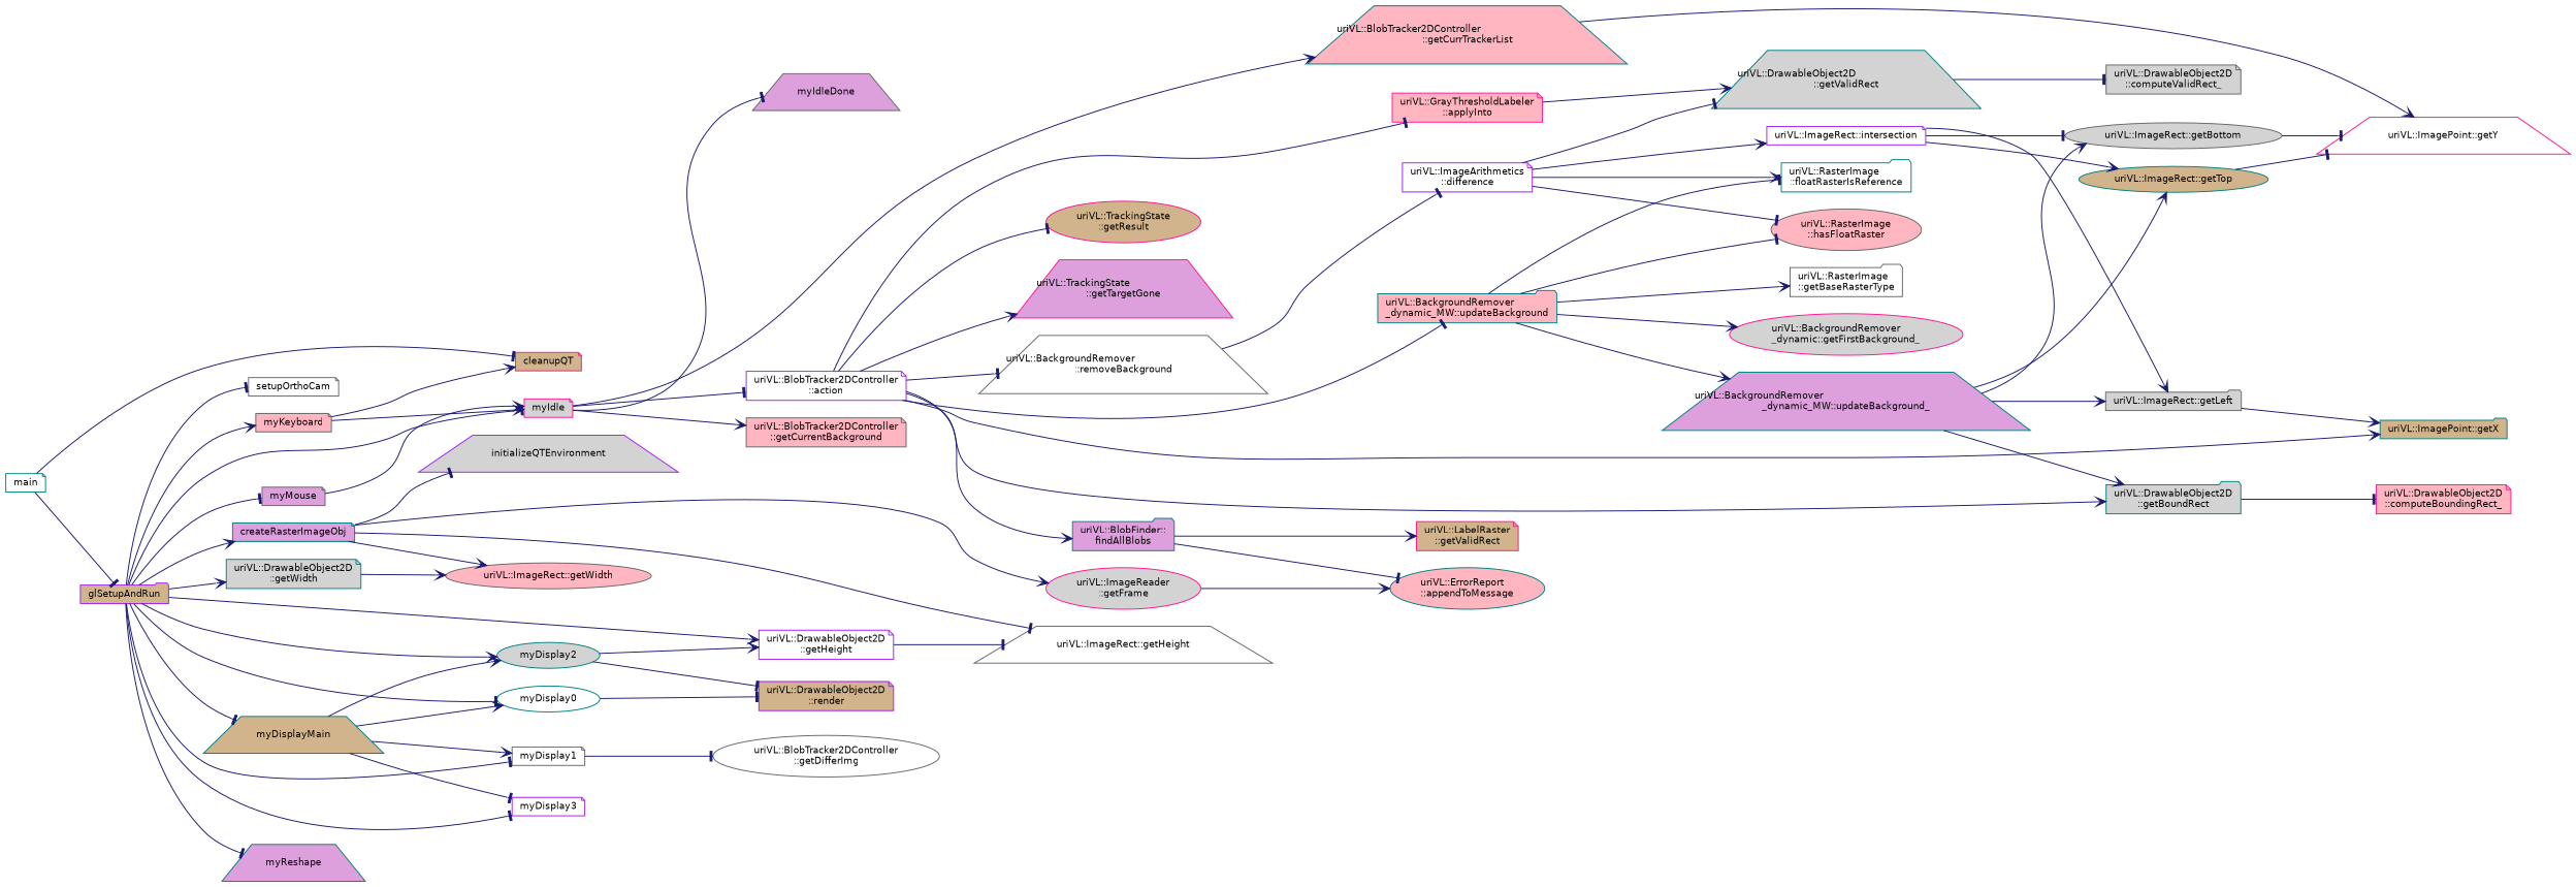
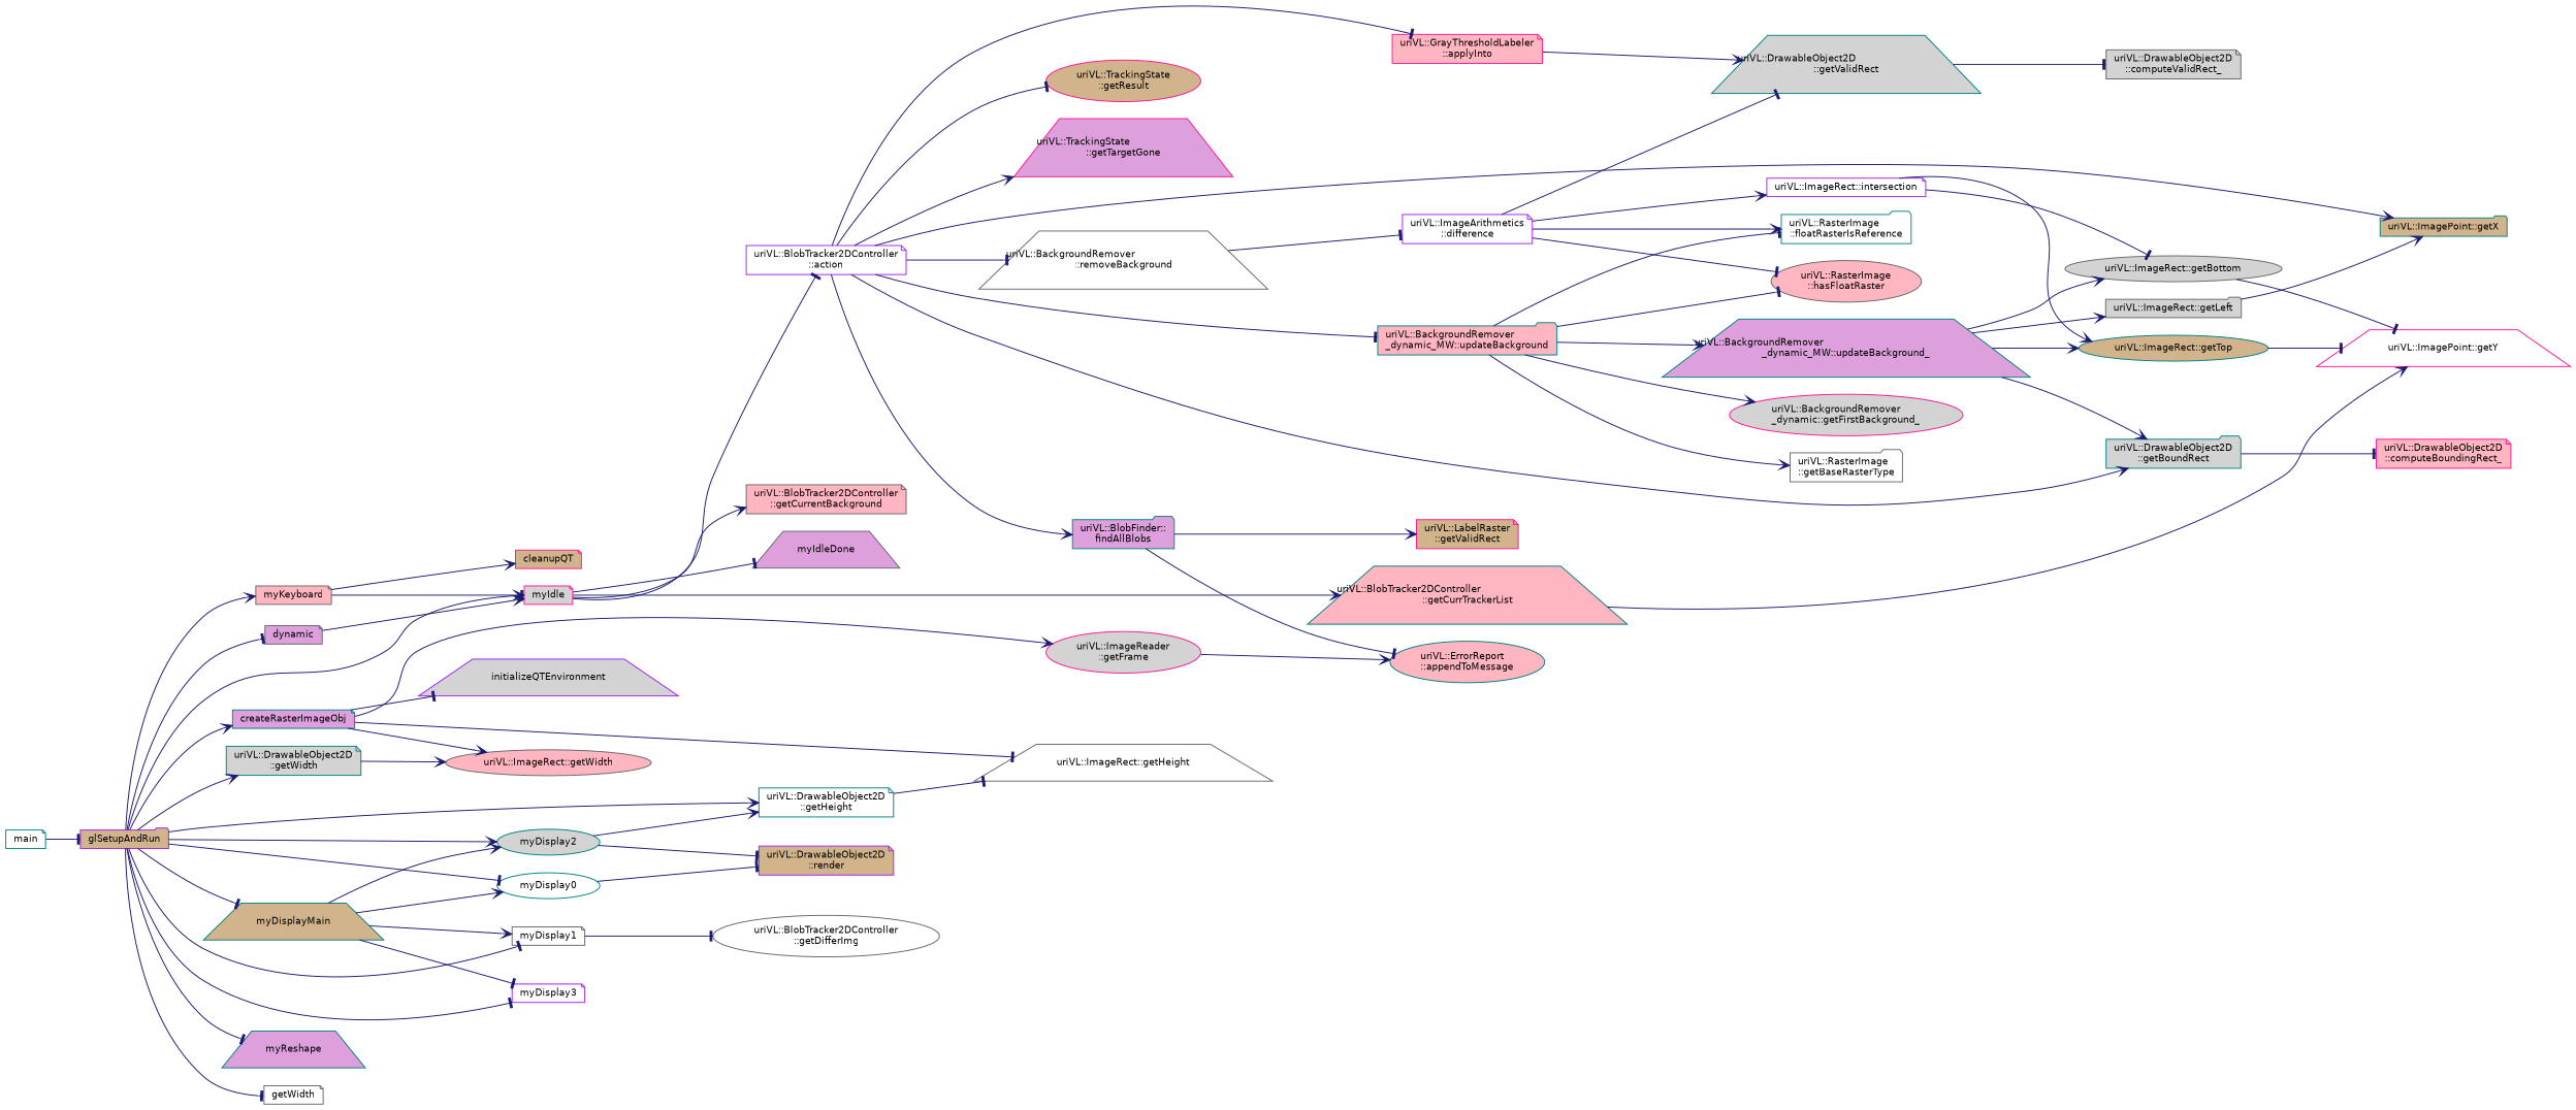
  digraph {
    rankdir=LR
    node [color=teal fillcolor=white fontname=Helvetica fontsize=10 shape=note style=filled]
    edge [arrowhead=vee color=midnightblue fontname=Helvetica fontsize=10 labelfontname=Helvetica labelfontsize=10 style=solid]
    n1 [fontcolor=black height=0.2 label=main width=0.4]
    n2 [color=deeppink fillcolor=tan height=0.2 label=cleanupQT width=0.4]
    n3 [color=purple fillcolor=tan height=0.2 label=glSetupAndRun shape=folder width=0.4]
    n4 [fillcolor=plum height=0.2 label=createRasterImageObj width=0.4]
-   n5 [color=purple height=0.2 label="uriVL::DrawableObject2D\l::getHeight" width=0.4]
+   n5 [height=0.2 label="uriVL::DrawableObject2D\l::getHeight" width=0.4]
    n6 [fillcolor=lightgrey height=0.2 label="uriVL::DrawableObject2D\l::getWidth" width=0.4]
    n7 [height=0.2 label=myDisplay0 shape=ellipse width=0.4]
    n8 [color=gray40 height=0.2 label=myDisplay1 width=0.4]
    n9 [fillcolor=lightgrey height=0.2 label=myDisplay2 shape=ellipse width=0.4]
    n10 [color=purple height=0.2 label=myDisplay3 width=0.4]
    n11 [fillcolor=tan height=0.2 label=myDisplayMain shape=trapezium width=0.4]
    n12 [color=deeppink fillcolor=lightgrey height=0.2 label=myIdle width=0.4]
    n13 [color=gray40 fillcolor=lightpink height=0.2 label=myKeyboard width=0.4]
-   n14 [color=gray40 fillcolor=plum height=0.2 label=myMouse width=0.4]
+   n14 [color=gray40 fillcolor=plum height=0.2 label=dynamic width=0.4]
    n15 [fillcolor=plum height=0.2 label=myReshape shape=trapezium width=0.4]
-   n16 [color=gray40 height=0.2 label=setupOrthoCam width=0.4]
+   n16 [color=gray40 height=0.2 label=getWidth width=0.4]
    n17 [color=purple fillcolor=lightgrey height=0.2 label=initializeQTEnvironment shape=trapezium width=0.4]
    n18 [color=deeppink fillcolor=lightgrey height=0.2 label="uriVL::ImageReader\l::getFrame" shape=ellipse width=0.4]
    n19 [color=gray40 height=0.2 label="uriVL::ImageRect::getHeight" shape=trapezium width=0.4]
    n20 [color=gray40 fillcolor=lightpink height=0.2 label="uriVL::ImageRect::getWidth" shape=ellipse width=0.4]
    n21 [color=purple fillcolor=tan height=0.2 label="uriVL::DrawableObject2D\l::render" width=0.4]
    n22 [color=gray40 height=0.2 label="uriVL::BlobTracker2DController\l::getDifferImg" shape=ellipse width=0.4]
    n23 [color=purple height=0.2 label="uriVL::BlobTracker2DController\l::action" width=0.4]
    n24 [fillcolor=lightpink height=0.2 label="uriVL::BlobTracker2DController\l::getCurrTrackerList" shape=trapezium width=0.4]
    n25 [color=gray40 fillcolor=lightpink height=0.2 label="uriVL::BlobTracker2DController\l::getCurrentBackground" width=0.4]
    n26 [color=gray40 fillcolor=plum height=0.2 label=myIdleDone shape=trapezium width=0.4]
    n27 [fillcolor=lightpink height=0.2 label="uriVL::ErrorReport\l::appendToMessage" shape=ellipse width=0.4]
    n28 [color=gray40 height=0.2 label="uriVL::BackgroundRemover\l::removeBackground" shape=trapezium width=0.4]
    n29 [fillcolor=tan height=0.2 label="uriVL::ImagePoint::getX" shape=folder width=0.4]
    n30 [color=deeppink fillcolor=lightpink height=0.2 label="uriVL::GrayThresholdLabeler\l::applyInto" width=0.4]
    n31 [fillcolor=plum height=0.2 label="uriVL::BlobFinder::\lfindAllBlobs" shape=folder width=0.4]
    n32 [fillcolor=lightpink height=0.2 label="uriVL::BackgroundRemover\l_dynamic_MW::updateBackground" shape=folder width=0.4]
    n33 [fillcolor=lightgrey height=0.2 label="uriVL::DrawableObject2D\l::getBoundRect" shape=folder width=0.4]
    n34 [color=deeppink fillcolor=tan height=0.2 label="uriVL::TrackingState\l::getResult" shape=ellipse width=0.4]
    n35 [color=deeppink fillcolor=plum height=0.2 label="uriVL::TrackingState\l::getTargetGone" shape=trapezium width=0.4]
    n36 [color=deeppink height=0.2 label="uriVL::ImagePoint::getY" shape=trapezium width=0.4]
    n37 [color=purple height=0.2 label="uriVL::ImageArithmetics\l::difference" width=0.4]
    n38 [fillcolor=lightgrey height=0.2 label="uriVL::DrawableObject2D\l::getValidRect" shape=trapezium width=0.4]
    n39 [color=deeppink fillcolor=tan height=0.2 label="uriVL::LabelRaster\l::getValidRect" width=0.4]
    n40 [color=gray40 fillcolor=lightpink height=0.2 label="uriVL::RasterImage\l::hasFloatRaster" shape=ellipse width=0.4]
    n41 [height=0.2 label="uriVL::RasterImage\l::floatRasterIsReference" shape=folder width=0.4]
    n42 [color=gray40 height=0.2 label="uriVL::RasterImage\l::getBaseRasterType" shape=folder width=0.4]
    n43 [color=deeppink fillcolor=lightgrey height=0.2 label="uriVL::BackgroundRemover\l_dynamic::getFirstBackground_" shape=ellipse width=0.4]
    n44 [fillcolor=plum height=0.2 label="uriVL::BackgroundRemover\l_dynamic_MW::updateBackground_" shape=trapezium width=0.4]
    n45 [color=deeppink fillcolor=lightpink height=0.2 label="uriVL::DrawableObject2D\l::computeBoundingRect_" width=0.4]
    n46 [color=purple height=0.2 label="uriVL::ImageRect::intersection" width=0.4]
    n47 [color=gray40 fillcolor=lightgrey height=0.2 label="uriVL::ImageRect::getLeft" shape=folder width=0.4]
    n48 [fillcolor=tan height=0.2 label="uriVL::ImageRect::getTop" shape=ellipse width=0.4]
    n49 [color=gray40 fillcolor=lightgrey height=0.2 label="uriVL::ImageRect::getBottom" shape=ellipse width=0.4]
    n50 [color=gray40 fillcolor=lightgrey height=0.2 label="uriVL::DrawableObject2D\l::computeValidRect_" width=0.4]
-   n1 -> n2 [arrowhead=tee]
    n1 -> n3 [arrowhead=tee]
    n3 -> n4
    n3 -> n5
    n3 -> n6
    n3 -> n7 [arrowhead=tee]
    n3 -> n8 [arrowhead=tee]
    n3 -> n9
    n3 -> n10 [arrowhead=tee]
    n3 -> n11 [arrowhead=tee]
    n3 -> n12 [arrowhead=tee]
    n3 -> n13
    n3 -> n14 [arrowhead=tee]
    n3 -> n15 [arrowhead=tee]
    n3 -> n16 [arrowhead=tee]
    n4 -> n17 [arrowhead=tee]
    n4 -> n18
    n4 -> n19 [arrowhead=tee]
    n4 -> n20
    n5 -> n19 [arrowhead=tee]
    n6 -> n20
    n7 -> n21 [arrowhead=tee]
    n8 -> n22 [arrowhead=tee]
    n9 -> n5
    n9 -> n21 [arrowhead=tee]
    n11 -> n7
    n11 -> n8
    n11 -> n9
    n11 -> n10 [arrowhead=tee]
    n12 -> n23 [arrowhead=tee]
    n12 -> n24
    n12 -> n25
    n12 -> n26 [arrowhead=tee]
    n13 -> n2
    n13 -> n12
    n14 -> n12
    n18 -> n27
    n23 -> n28 [arrowhead=tee]
    n23 -> n29
    n23 -> n30 [arrowhead=tee]
    n23 -> n31
    n23 -> n32 [arrowhead=tee]
    n23 -> n33
    n23 -> n34 [arrowhead=tee]
    n23 -> n35
    n24 -> n36
    n28 -> n37 [arrowhead=tee]
    n30 -> n38
    n31 -> n27 [arrowhead=tee]
    n31 -> n39
    n32 -> n40 [arrowhead=tee]
    n32 -> n41 [arrowhead=tee]
    n32 -> n42
    n32 -> n43
    n32 -> n44
    n33 -> n45 [arrowhead=tee]
    n37 -> n38 [arrowhead=tee]
    n37 -> n40 [arrowhead=tee]
    n37 -> n41
    n37 -> n46
    n38 -> n50 [arrowhead=tee]
    n44 -> n33
    n44 -> n47
    n44 -> n48
    n44 -> n49
-   n46 -> n47
    n46 -> n48
    n46 -> n49 [arrowhead=tee]
    n47 -> n29
    n48 -> n36 [arrowhead=tee]
    n49 -> n36 [arrowhead=tee]
  }
